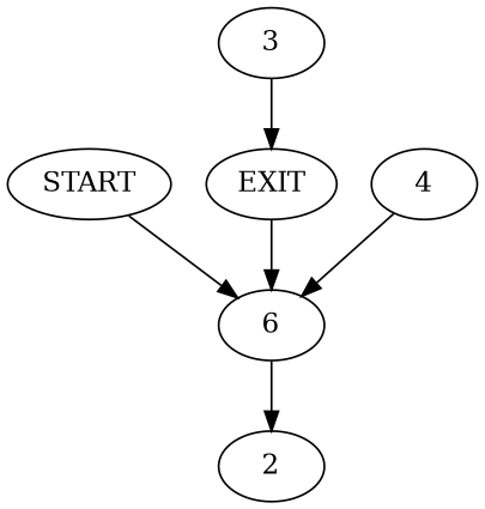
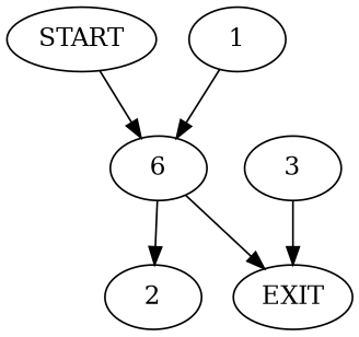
  digraph {
    n1 [label=START]
    n2 [label=6]
    2
    n4 [label=EXIT]
    3
-   4
+   4 [label=1]
    n1 -> n2
    n2 -> 2
-   n4 -> n2
+   n2 -> n4
    3 -> n4
    4 -> n2
  }
